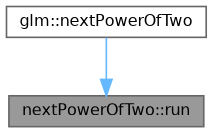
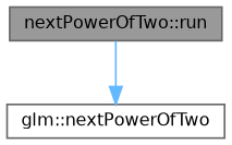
  digraph {
    rankdir=TB
    node [fontname=Helvetica fontsize=10 shape=box style=filled]
    n1 [color=gray40 fillcolor=grey60 fontcolor=black height=0.2 label="nextPowerOfTwo::run" width=0.4]
    n2 [color=grey40 fillcolor=white height=0.2 label="glm::nextPowerOfTwo" width=0.4]
-   n2 -> n1 [color=steelblue1 fontname=Helvetica fontsize=10 labelfontname=Helvetica labelfontsize=10 style=solid]
+   n1 -> n2 [color=steelblue1 fontname=Helvetica fontsize=10 labelfontname=Helvetica labelfontsize=10 style=solid]
  }
